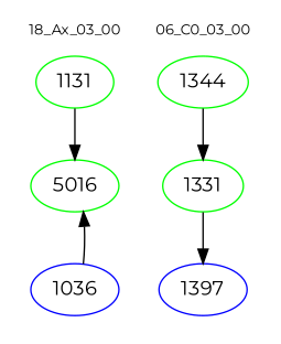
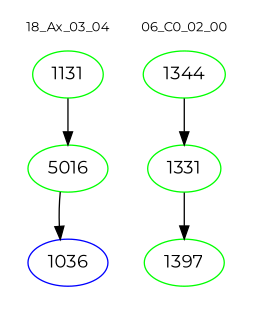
  digraph {
    fontname=Montserrat
    node [color=green fontname=Montserrat]
    edge [color=black fontname=Montserrat]
    n1 [label=1131]
    n2 [label=5016]
    n3 [color=blue label=1036]
    n4 [label=1344]
    n5 [label=1331]
-   n6 [color=blue label=1397]
+   n6 [label=1397]
    subgraph cluster_1 {
      color=white
      fontsize=10
-     label="18_Ax_03_00"
+     label="18_Ax_03_04"
      n1
      n2
      n3
    }
    subgraph cluster_2 {
      color=white
      fontsize=10
-     label="06_C0_03_00"
+     label="06_C0_02_00"
      n4
      n5
      n6
    }
    n1 -> n2
-   n3 -> n2
+   n2 -> n3
    n4 -> n5
    n5 -> n6
  }
